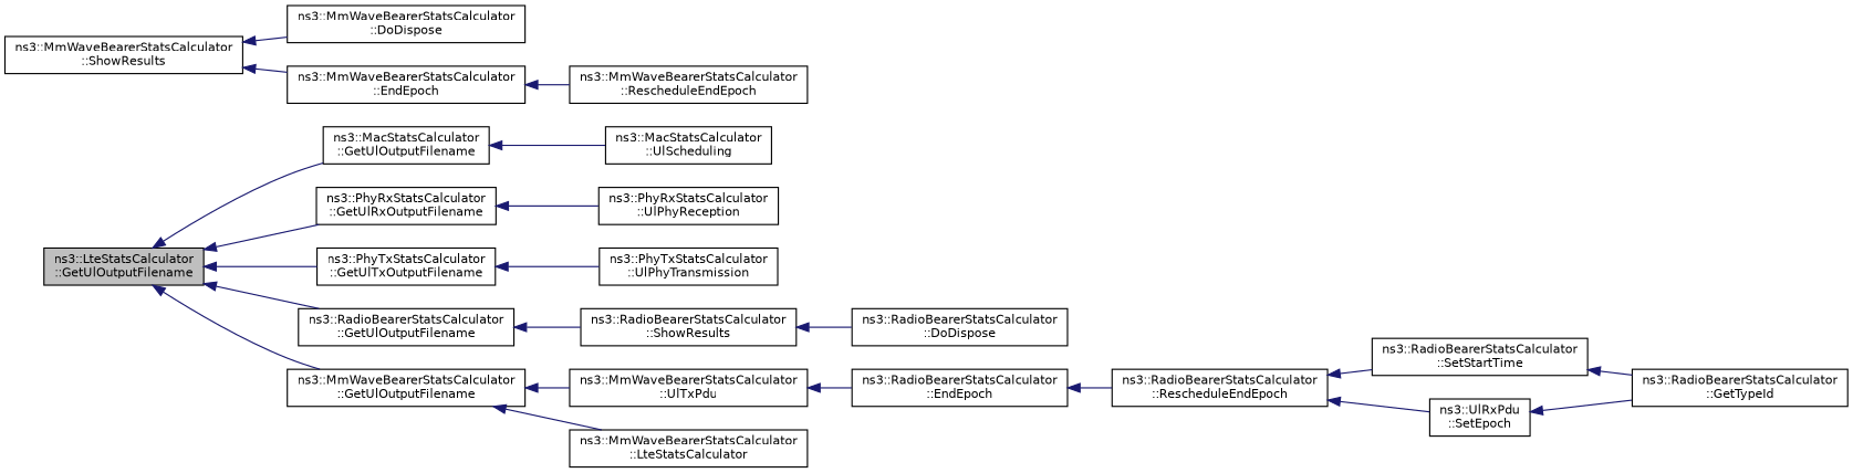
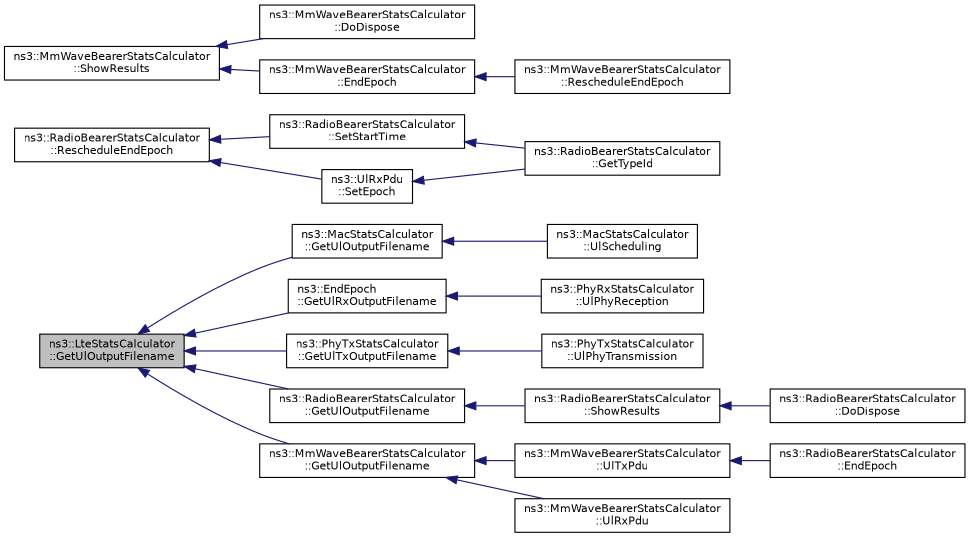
  digraph {
    rankdir=LR
    node [color=black fillcolor=white fontname=Helvetica fontsize=10 shape=record style=filled]
    edge [color=midnightblue dir=back fontname=Helvetica fontsize=10 labelfontname=Helvetica labelfontsize=10 style=solid]
    n1 [fillcolor=grey75 fontcolor=black height=0.2 label="ns3::LteStatsCalculator\l::GetUlOutputFilename" width=0.4]
    n2 [height=0.2 label="ns3::MacStatsCalculator\l::GetUlOutputFilename" width=0.4]
-   n3 [height=0.2 label="ns3::PhyRxStatsCalculator\l::GetUlRxOutputFilename" width=0.4]
+   n3 [height=0.2 label="ns3::EndEpoch\l::GetUlRxOutputFilename" width=0.4]
    n4 [height=0.2 label="ns3::PhyTxStatsCalculator\l::GetUlTxOutputFilename" width=0.4]
    n5 [height=0.2 label="ns3::RadioBearerStatsCalculator\l::GetUlOutputFilename" width=0.4]
    n6 [height=0.2 label="ns3::MmWaveBearerStatsCalculator\l::GetUlOutputFilename" width=0.4]
    n7 [height=0.2 label="ns3::MacStatsCalculator\l::UlScheduling" width=0.4]
    n8 [height=0.2 label="ns3::PhyRxStatsCalculator\l::UlPhyReception" width=0.4]
    n9 [height=0.2 label="ns3::PhyTxStatsCalculator\l::UlPhyTransmission" width=0.4]
    n10 [height=0.2 label="ns3::RadioBearerStatsCalculator\l::ShowResults" width=0.4]
    n11 [height=0.2 label="ns3::MmWaveBearerStatsCalculator\l::UlTxPdu" width=0.4]
-   n12 [height=0.2 label="ns3::MmWaveBearerStatsCalculator\l::LteStatsCalculator" width=0.4]
+   n12 [height=0.2 label="ns3::MmWaveBearerStatsCalculator\l::UlRxPdu" width=0.4]
    n13 [height=0.2 label="ns3::RadioBearerStatsCalculator\l::DoDispose" width=0.4]
    n14 [height=0.2 label="ns3::RadioBearerStatsCalculator\l::EndEpoch" width=0.4]
    n15 [height=0.2 label="ns3::RadioBearerStatsCalculator\l::RescheduleEndEpoch" width=0.4]
    n16 [height=0.2 label="ns3::RadioBearerStatsCalculator\l::SetStartTime" width=0.4]
    n17 [height=0.2 label="ns3::UlRxPdu\l::SetEpoch" width=0.4]
    n18 [height=0.2 label="ns3::RadioBearerStatsCalculator\l::GetTypeId" width=0.4]
    n19 [height=0.2 label="ns3::MmWaveBearerStatsCalculator\l::ShowResults" width=0.4]
    n20 [height=0.2 label="ns3::MmWaveBearerStatsCalculator\l::DoDispose" width=0.4]
    n21 [height=0.2 label="ns3::MmWaveBearerStatsCalculator\l::EndEpoch" width=0.4]
    n22 [height=0.2 label="ns3::MmWaveBearerStatsCalculator\l::RescheduleEndEpoch" width=0.4]
    n1 -> n2
    n1 -> n3
    n1 -> n4
    n1 -> n5
    n1 -> n6
    n2 -> n7
    n3 -> n8
    n4 -> n9
    n5 -> n10
    n6 -> n11
    n6 -> n12
    n10 -> n13
    n11 -> n14
-   n14 -> n15
    n15 -> n16
    n15 -> n17
    n16 -> n18
    n17 -> n18
    n19 -> n20
    n19 -> n21
    n21 -> n22
  }
